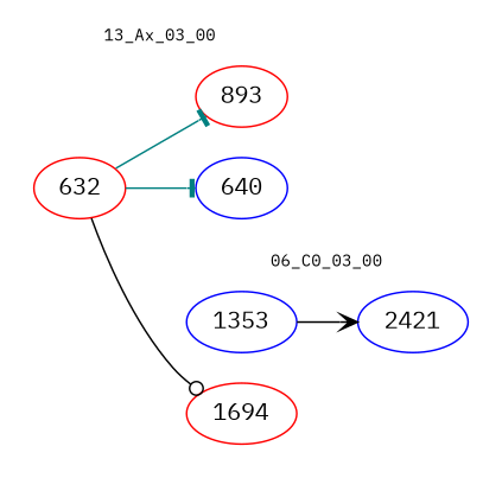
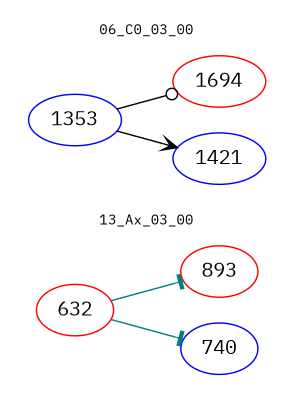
  digraph {
    fontname="IBM Plex Mono"
    rankdir=LR
    node [color=red fontname="IBM Plex Mono"]
    edge [arrowhead=tee color=teal fontname="IBM Plex Mono"]
    n1 [label=632]
-   n2 [color=blue label=640]
+   n2 [color=blue label=740]
    n3 [label=893]
    n4 [color=blue label=1353]
-   n5 [color=blue label=2421]
+   n5 [color=blue label=1421]
    n6 [label=1694]
    subgraph cluster_1 {
      color=white
      fontsize=10
      label="13_Ax_03_00"
      n1
      n2
      n3
    }
    subgraph cluster_2 {
      color=white
      fontsize=10
      label="06_C0_03_00"
      n4
      n5
      n6
    }
    n1 -> n2
    n1 -> n3
    n4 -> n5 [arrowhead=vee color=black]
-   n1 -> n6 [arrowhead=odot color=black]
+   n4 -> n6 [arrowhead=odot color=black]
  }
